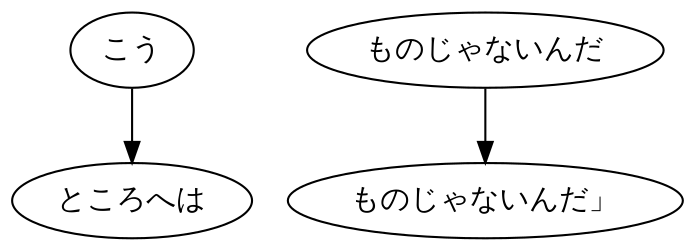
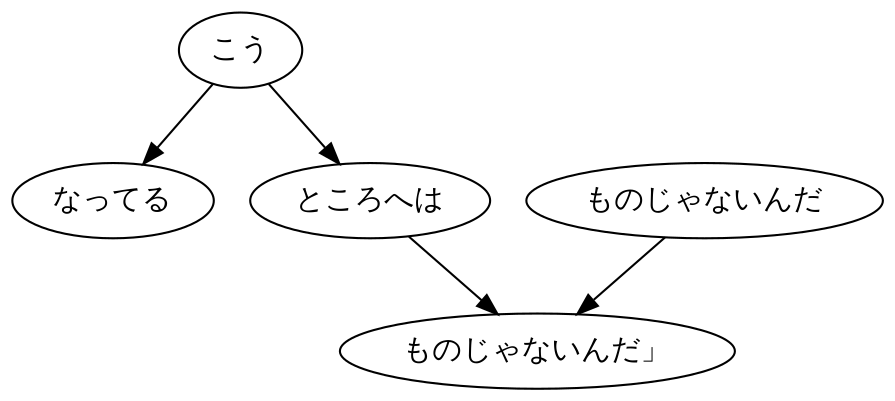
  digraph {
    n1 [label="こう"]
+   n2 [label="なってる"]
    n3 [label="ところへは"]
    n4 [label="ものじゃないんだ」"]
    n5 [label="ものじゃないんだ"]
+   n1 -> n2
    n1 -> n3
+   n3 -> n4
    n5 -> n4
  }
